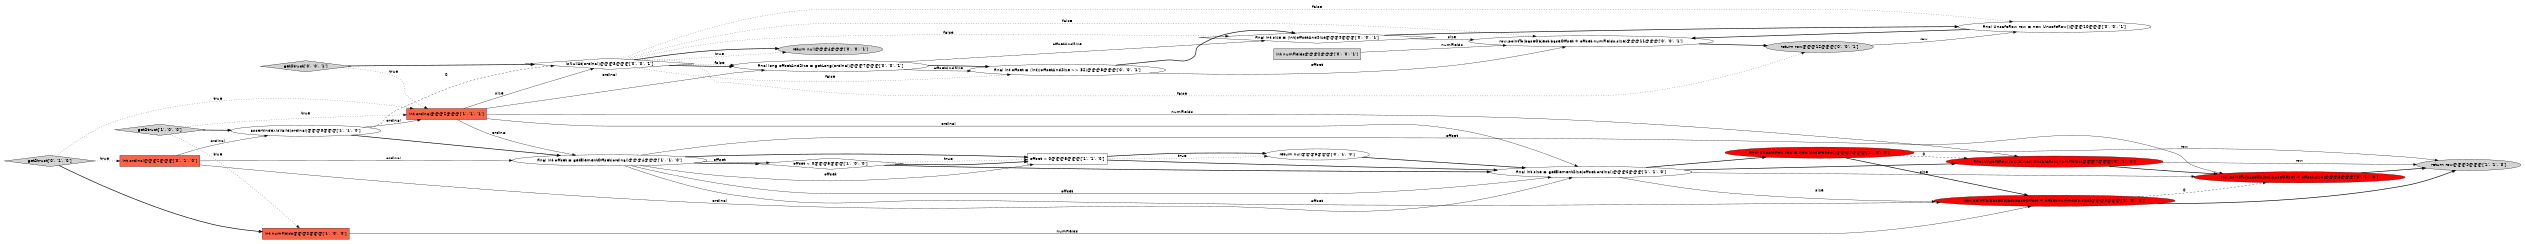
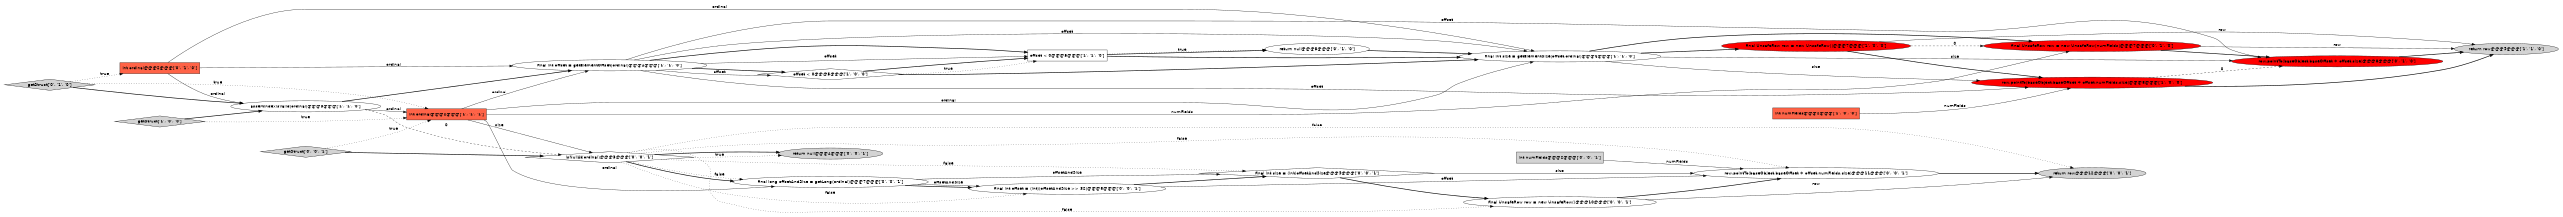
  digraph {
    fontname="DejaVu Sans"
    rankdir=LR
    node [fillcolor=white fontname="DejaVu Sans" shape=ellipse style=filled]
    edge [fontname="DejaVu Sans" style=solid]
    n1 [fillcolor=lightgray label="getStruct['0', '0', '1']" shape=diamond]
    n2 [fillcolor=tomato label="int ordinal@@@2@@@['1', '1', '1']" shape=box]
    n3 [label="isNullAt(ordinal)@@@3@@@['0', '0', '1']" shape=diamond]
    n4 [label="final int offset = getElementOffset(ordinal)@@@4@@@['1', '1', '0']"]
    n5 [label="final long offsetAndSize = getLong(ordinal)@@@7@@@['0', '0', '1']"]
    n6 [fillcolor=red label="final UnsafeRow row = new UnsafeRow(numFields)@@@7@@@['0', '1', '0']"]
    n7 [label="final int size = getElementSize(offset,ordinal)@@@6@@@['1', '1', '0']"]
    n8 [fillcolor=lightgray label="int numFields@@@2@@@['0', '0', '1']" shape=box]
    n9 [label="row.pointTo(baseObject,baseOffset + offset,numFields,size)@@@11@@@['0', '0', '1']"]
    n10 [label="final UnsafeRow row = new UnsafeRow()@@@10@@@['0', '0', '1']"]
    n11 [fillcolor=lightgray label="return row@@@12@@@['0', '0', '1']"]
    n12 [label="final int size = (int)offsetAndSize@@@9@@@['0', '0', '1']" shape=diamond]
    n13 [label="final int offset = (int)(offsetAndSize >> 32)@@@8@@@['0', '0', '1']"]
    n14 [fillcolor=lightgray label="return null@@@4@@@['0', '0', '1']"]
    n15 [label="offset < 0@@@5@@@['1', '1', '0']" shape=box]
    n16 [label="offset < 0@@@5@@@['1', '0', '0']" shape=diamond]
    n17 [fillcolor=red label="row.pointTo(baseObject,baseOffset + offset,numFields,size)@@@8@@@['1', '0', '0']"]
    n18 [fillcolor=red label="row.pointTo(baseObject,baseOffset + offset,size)@@@8@@@['0', '1', '0']"]
    n19 [label="assertIndexIsValid(ordinal)@@@3@@@['1', '1', '0']"]
    n20 [fillcolor=lightgray label="return row@@@9@@@['1', '1', '0']"]
    n21 [fillcolor=red label="final UnsafeRow row = new UnsafeRow()@@@7@@@['1', '0', '0']"]
    n22 [label="return null@@@5@@@['0', '1', '0']"]
    n23 [fillcolor=lightgray label="getStruct['0', '1', '0']" shape=diamond]
    n24 [fillcolor=tomato label="int ordinal@@@2@@@['0', '1', '0']" shape=box]
    n25 [fillcolor=tomato label="int numFields@@@2@@@['1', '0', '0']" shape=box]
    n26 [fillcolor=lightgray label="getStruct['1', '0', '0']" shape=diamond]
    n1 -> n2 [label=true style=dotted]
    n1 -> n3 [style=bold]
    n2 -> n3 [label=size]
    n2 -> n4 [label=ordinal]
    n2 -> n5 [label=ordinal]
    n2 -> n6 [label=numFields]
    n2 -> n7 [label=ordinal]
    n3 -> n5 [label=false style=dotted]
    n3 -> n5 [style=bold]
    n3 -> n9 [label=false style=dotted]
    n3 -> n10 [label=false style=dotted]
    n3 -> n11 [label=false style=dotted]
    n3 -> n12 [label=false style=dotted]
    n3 -> n13 [label=false style=dotted]
    n3 -> n14 [label=true style=dotted]
    n3 -> n14 [style=bold]
    n4 -> n7 [label=offset]
    n4 -> n15 [style=bold]
    n4 -> n15 [label=offset]
    n4 -> n16 [label=offset]
    n4 -> n16 [style=bold]
    n4 -> n17 [label=offset]
    n4 -> n18 [label=offset]
    n5 -> n12 [label=offsetAndSize]
    n5 -> n13 [label=offsetAndSize]
    n5 -> n13 [style=bold]
    n6 -> n18 [style=bold]
    n6 -> n20 [label=row]
    n7 -> n6 [style=bold]
    n7 -> n17 [label=size]
    n7 -> n18 [label=size]
    n7 -> n21 [style=bold]
    n8 -> n9 [label=numFields]
    n9 -> n11 [style=bold]
    n10 -> n9 [style=bold]
-   n11 -> n10 [label=row]
+   n10 -> n11 [label=row]
    n12 -> n9 [label=size]
    n12 -> n10 [style=bold]
    n13 -> n9 [label=offset]
    n13 -> n12 [style=bold]
    n15 -> n7 [style=bold]
    n15 -> n22 [label=true style=dotted]
    n15 -> n22 [style=bold]
    n16 -> n7 [style=bold]
    n16 -> n15 [style=bold]
    n16 -> n15 [label=true style=dotted]
    n17 -> n18 [label=0 style=dashed]
    n17 -> n20 [style=bold]
    n18 -> n20 [style=bold]
    n19 -> n2 [label=ordinal]
    n19 -> n3 [label=0 style=dashed]
    n19 -> n4 [style=bold]
    n21 -> n6 [label=0 style=dashed]
    n21 -> n17 [style=bold]
    n21 -> n20 [label=row]
    n22 -> n7 [style=bold]
    n23 -> n2 [label=true style=dotted]
-   n23 -> n25 [style=bold]
+   n23 -> n19 [style=bold]
    n23 -> n24 [label=true style=dotted]
    n24 -> n4 [label=ordinal]
    n24 -> n7 [label=ordinal]
    n24 -> n19 [label=ordinal]
    n25 -> n17 [label=numFields]
    n26 -> n2 [label=true style=dotted]
    n26 -> n19 [style=bold]
-   n26 -> n25 [label=true style=dotted]
  }
